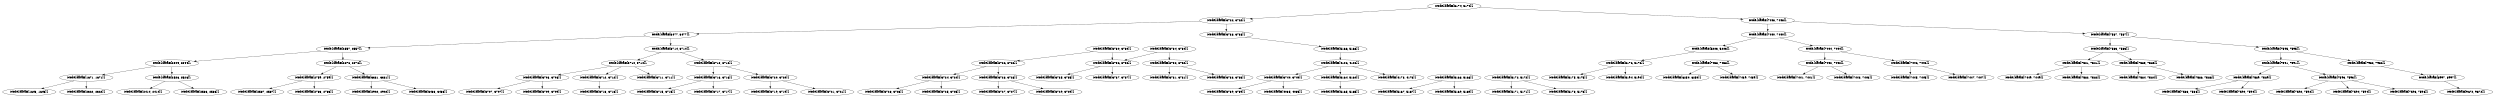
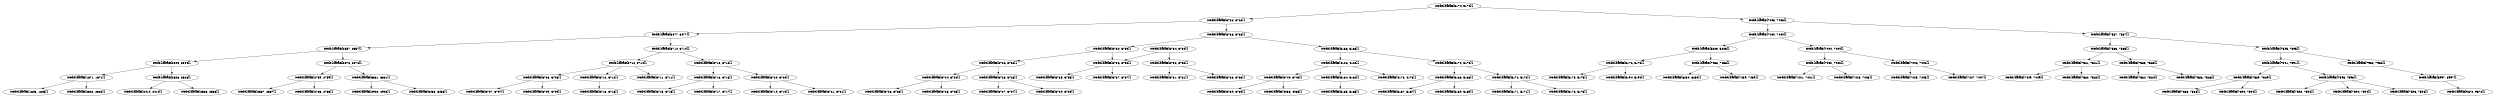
  digraph {
    n1 [label="Node{data=[5174, 5174]}"]
    n2 [label="Node{data=[3722, 3722]}"]
    n3 [label="Node{data=[7448, 7448]}"]
    n4 [label="Node{data=[3477, 3477]}"]
    n5 [label="Node{data=[3738, 3738]}"]
    n6 [label="Node{data=[7440, 7440]}"]
    n7 [label="Node{data=[7587, 7587]}"]
    n8 [label="Node{data=[2557, 2557]}"]
    n9 [label="Node{data=[3714, 3714]}"]
    n10 [label="Node{data=[3730, 3730]}"]
    n11 [label="Node{data=[5166, 5166]}"]
    n12 [label="Node{data=[2344, 2344]}"]
    n13 [label="Node{data=[2876, 2876]}"]
    n14 [label="Node{data=[3710, 3710]}"]
    n15 [label="Node{data=[3718, 3718]}"]
    n16 [label="Node{data=[1671, 1671]}"]
    n17 [label="Node{data=[2526, 2526]}"]
    n18 [label="Node{data=[2759, 2759]}"]
    n19 [label="Node{data=[3331, 3331]}"]
    n20 [label="Node{data=[1643, 1643]}"]
    n21 [label="Node{data=[2322, 2322]}"]
    n22 [label="Node{data=[2414, 2414]}"]
    n23 [label="Node{data=[2536, 2536]}"]
    n24 [label="Node{data=[2587, 2587]}"]
    n25 [label="Node{data=[2783, 2783]}"]
    n26 [label="Node{data=[2902, 2902]}"]
    n27 [label="Node{data=[3438, 3438]}"]
    n28 [label="Node{data=[3708, 3708]}"]
    n29 [label="Node{data=[3712, 3712]}"]
    n30 [label="Node{data=[3711, 3711]}"]
    n31 [label="Node{data=[3716, 3716]}"]
    n32 [label="Node{data=[3720, 3720]}"]
    n33 [label="Node{data=[3707, 3707]}"]
    n34 [label="Node{data=[3709, 3709]}"]
    n35 [label="Node{data=[3713, 3713]}"]
    n36 [label="Node{data=[3715, 3715]}"]
    n37 [label="Node{data=[3717, 3717]}"]
    n38 [label="Node{data=[3719, 3719]}"]
    n39 [label="Node{data=[3721, 3721]}"]
    n40 [label="Node{data=[3726, 3726]}"]
    n41 [label="Node{data=[3736, 3736]}"]
    n42 [label="Node{data=[4106, 4106]}"]
+   n43 [label="Node{data=[5170, 5170]}"]
    n44 [label="Node{data=[3724, 3724]}"]
    n45 [label="Node{data=[3728, 3728]}"]
    n46 [label="Node{data=[3734, 3734]}"]
    n47 [label="Node{data=[3732, 3732]}"]
    n48 [label="Node{data=[3723, 3723]}"]
    n49 [label="Node{data=[3725, 3725]}"]
    n50 [label="Node{data=[3727, 3727]}"]
    n51 [label="Node{data=[3729, 3729]}"]
    n52 [label="Node{data=[3731, 3731]}"]
    n53 [label="Node{data=[3733, 3733]}"]
    n54 [label="Node{data=[3735, 3735]}"]
    n55 [label="Node{data=[3737, 3737]}"]
    n56 [label="Node{data=[3740, 3740]}"]
    n57 [label="Node{data=[5164, 5164]}"]
    n58 [label="Node{data=[4173, 4173]}"]
    n59 [label="Node{data=[5168, 5168]}"]
    n60 [label="Node{data=[5172, 5172]}"]
    n61 [label="Node{data=[3739, 3739]}"]
    n62 [label="Node{data=[4035, 4035]}"]
    n63 [label="Node{data=[5165, 5165]}"]
    n64 [label="Node{data=[5167, 5167]}"]
    n65 [label="Node{data=[5169, 5169]}"]
    n66 [label="Node{data=[5171, 5171]}"]
    n67 [label="Node{data=[5173, 5173]}"]
    n68 [label="Node{data=[5203, 5203]}"]
    n69 [label="Node{data=[7444, 7444]}"]
    n70 [label="Node{data=[7583, 7583]}"]
    n71 [label="Node{data=[7595, 7595]}"]
    n72 [label="Node{data=[5176, 5176]}"]
    n73 [label="Node{data=[7438, 7438]}"]
    n74 [label="Node{data=[7442, 7442]}"]
    n75 [label="Node{data=[7446, 7446]}"]
    n76 [label="Node{data=[5175, 5175]}"]
    n77 [label="Node{data=[5194, 5194]}"]
    n78 [label="Node{data=[6250, 6250]}"]
    n79 [label="Node{data=[7439, 7439]}"]
    n80 [label="Node{data=[7441, 7441]}"]
    n81 [label="Node{data=[7443, 7443]}"]
    n82 [label="Node{data=[7445, 7445]}"]
    n83 [label="Node{data=[7447, 7447]}"]
    n84 [label="Node{data=[7521, 7521]}"]
    n85 [label="Node{data=[7585, 7585]}"]
    n86 [label="Node{data=[7591, 7591]}"]
    n87 [label="Node{data=[7932, 7932]}"]
    n88 [label="Node{data=[7449, 7449]}"]
    n89 [label="Node{data=[7582, 7582]}"]
    n90 [label="Node{data=[7584, 7584]}"]
    n91 [label="Node{data=[7586, 7586]}"]
    n92 [label="Node{data=[7589, 7589]}"]
    n93 [label="Node{data=[7593, 7593]}"]
    n94 [label="Node{data=[8997, 8997]}"]
    n95 [label="Node{data=[7588, 7588]}"]
    n96 [label="Node{data=[7590, 7590]}"]
    n97 [label="Node{data=[7592, 7592]}"]
    n98 [label="Node{data=[7594, 7594]}"]
    n99 [label="Node{data=[7596, 7596]}"]
    n100 [label="Node{data=[9672, 9672]}"]
    n1 -> n2
    n1 -> n3
    n2 -> n4
    n2 -> n5
    n3 -> n6
    n3 -> n7
    n4 -> n8
    n4 -> n9
+   n5 -> n10
    n5 -> n11
    n6 -> n68
    n6 -> n69
    n7 -> n70
    n7 -> n71
    n8 -> n12
    n8 -> n13
    n9 -> n14
    n9 -> n15
    n10 -> n40
    n10 -> n41
    n11 -> n42
+   n11 -> n43
    n12 -> n16
    n12 -> n17
    n13 -> n18
    n13 -> n19
    n14 -> n28
    n14 -> n29
    n14 -> n30
    n15 -> n31
    n15 -> n32
    n16 -> n20
    n16 -> n21
    n17 -> n22
    n17 -> n23
    n18 -> n24
    n18 -> n25
    n19 -> n26
    n19 -> n27
    n28 -> n33
    n28 -> n34
    n29 -> n35
    n31 -> n36
    n31 -> n37
    n32 -> n38
    n32 -> n39
    n40 -> n44
    n40 -> n45
    n41 -> n54
    n41 -> n55
    n42 -> n56
    n42 -> n57
    n42 -> n58
+   n43 -> n59
+   n43 -> n60
    n44 -> n48
    n44 -> n49
    n45 -> n50
    n45 -> n51
    n46 -> n41
    n46 -> n47
    n47 -> n52
    n47 -> n53
    n56 -> n61
    n56 -> n62
    n57 -> n63
    n59 -> n64
    n59 -> n65
    n60 -> n66
    n60 -> n67
    n68 -> n72
+   n68 -> n73
    n69 -> n74
    n69 -> n75
    n70 -> n84
    n70 -> n85
    n71 -> n86
    n71 -> n87
    n72 -> n76
    n72 -> n77
    n73 -> n78
    n73 -> n79
    n74 -> n80
    n74 -> n81
    n75 -> n82
    n75 -> n83
    n84 -> n88
    n84 -> n89
    n85 -> n90
    n85 -> n91
    n86 -> n92
    n86 -> n93
    n87 -> n94
    n92 -> n95
    n92 -> n96
    n93 -> n97
    n93 -> n98
    n93 -> n99
    n94 -> n100
  }
